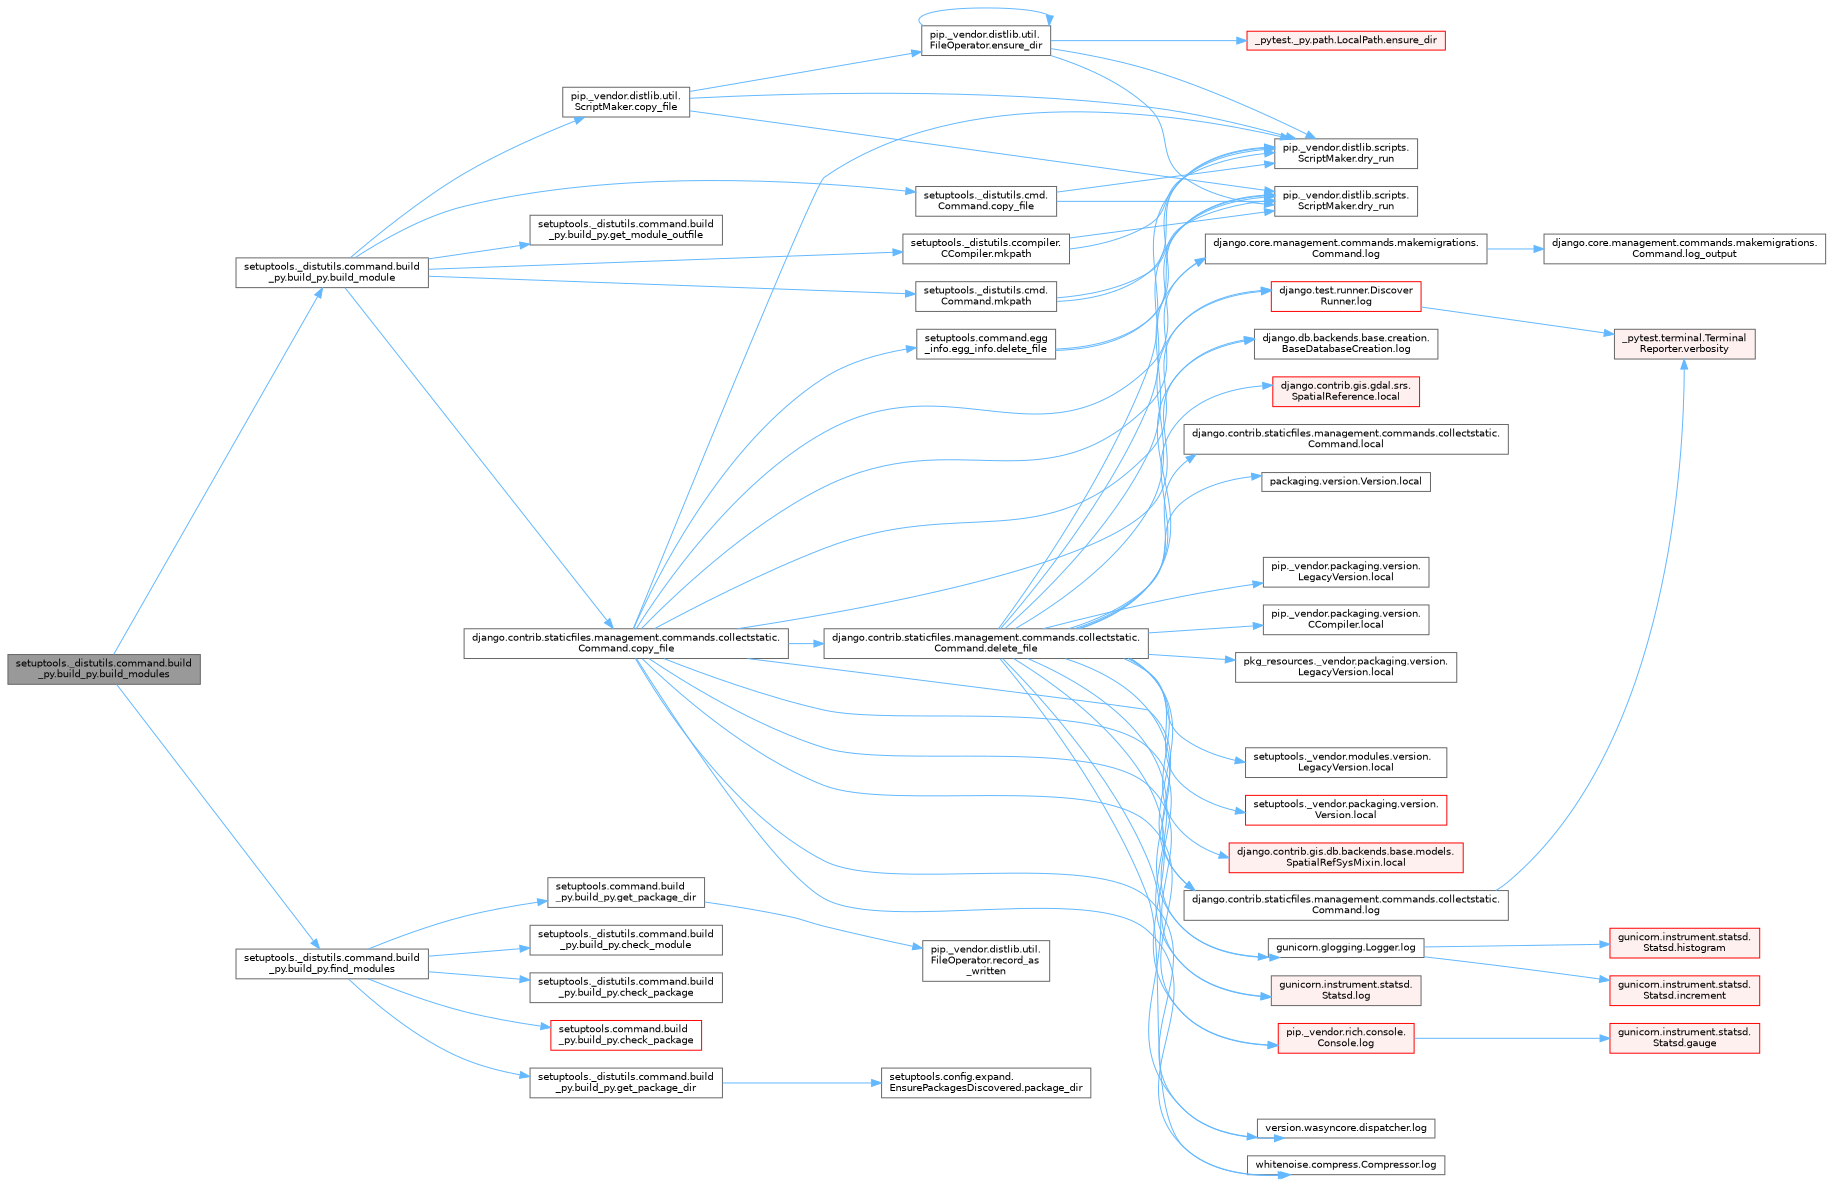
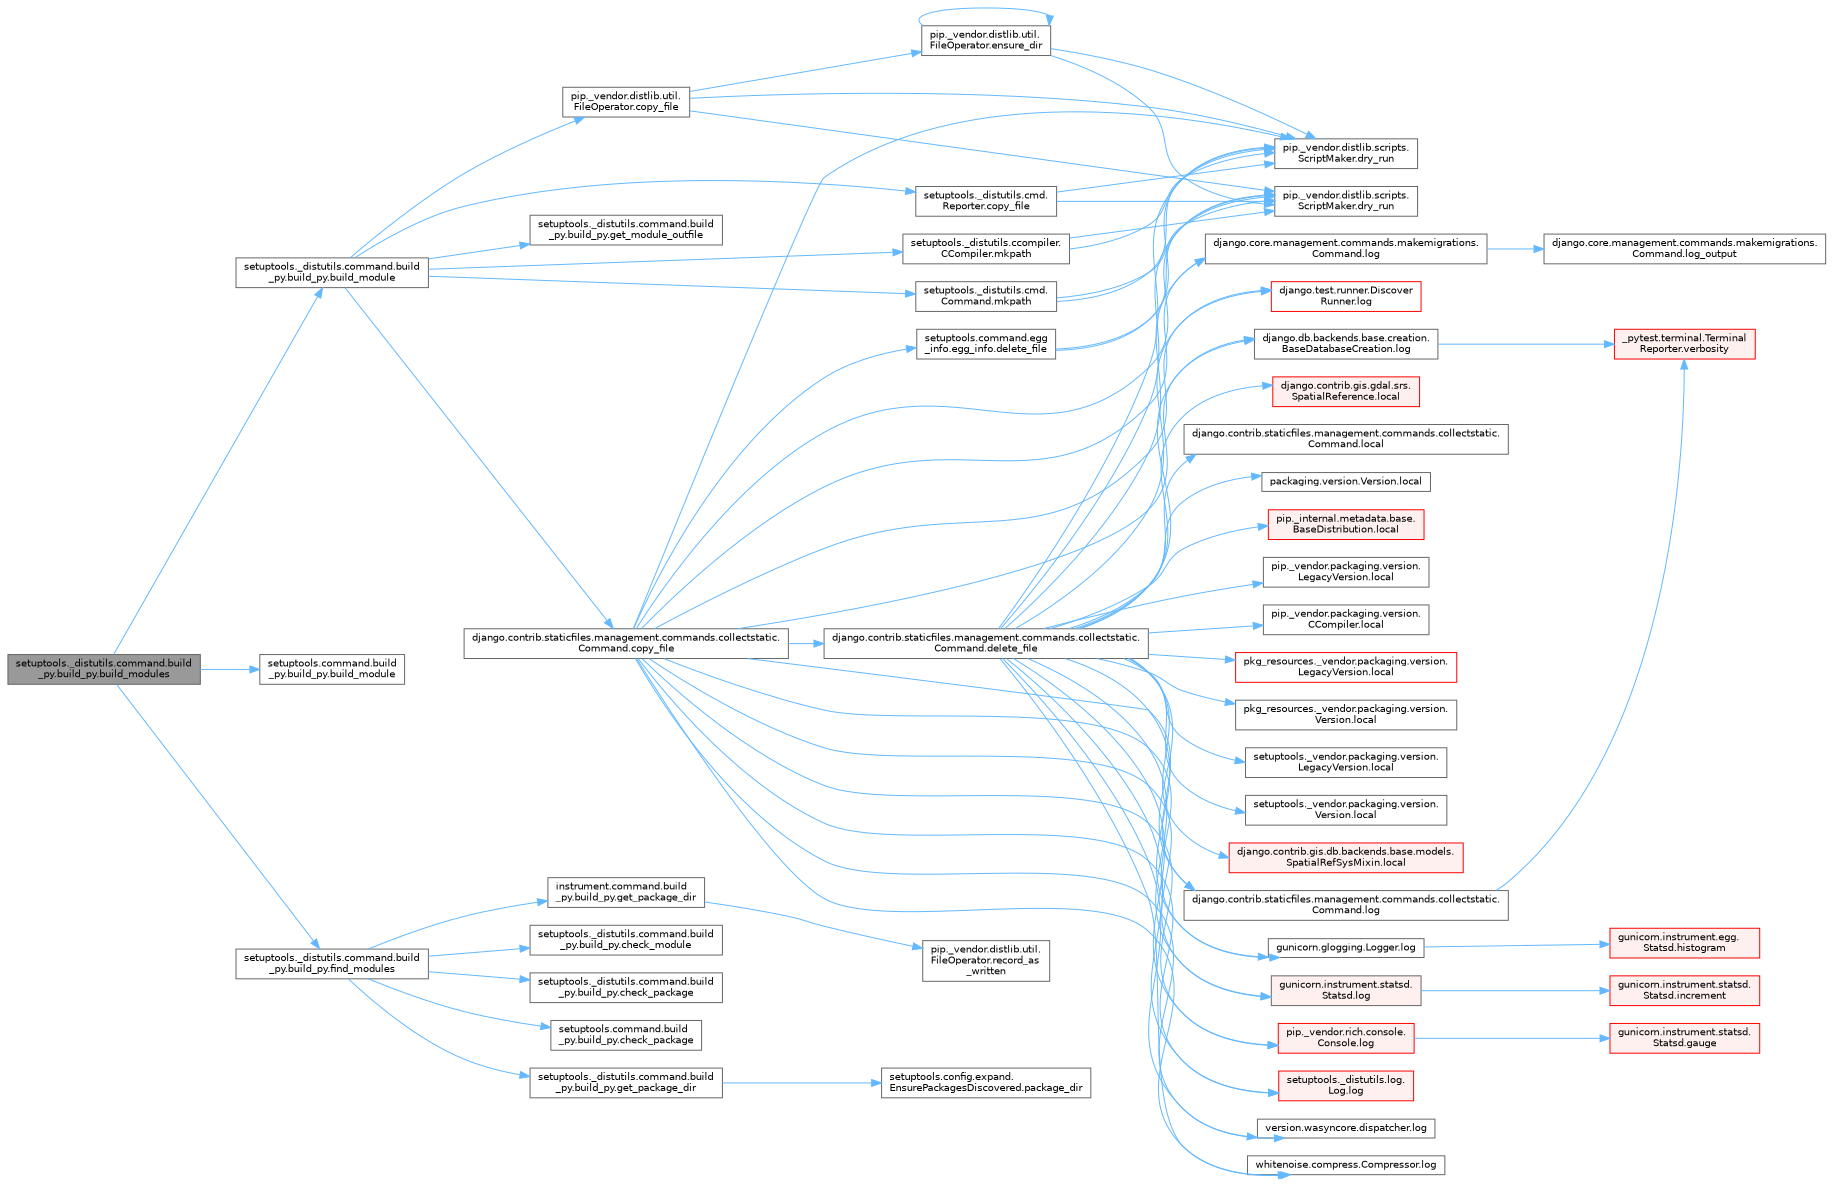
  digraph {
    rankdir=LR
    node [color=grey40 fillcolor=white fontname=Helvetica fontsize=10 shape=box style=filled]
    edge [color=steelblue1 fontname=Helvetica fontsize=10 labelfontname=Helvetica labelfontsize=10 style=solid]
    n1 [color=gray40 fillcolor=grey60 fontcolor=black height=0.2 label="setuptools._distutils.command.build\l_py.build_py.build_modules" width=0.4]
    n2 [height=0.2 label="setuptools._distutils.command.build\l_py.build_py.build_module" width=0.4]
+   n3 [height=0.2 label="setuptools.command.build\l_py.build_py.build_module" width=0.4]
    n4 [height=0.2 label="setuptools._distutils.command.build\l_py.build_py.find_modules" width=0.4]
    n5 [height=0.2 label="django.contrib.staticfiles.management.commands.collectstatic.\lCommand.copy_file" width=0.4]
-   n6 [height=0.2 label="pip._vendor.distlib.util.\lScriptMaker.copy_file" width=0.4]
-   n7 [height=0.2 label="setuptools._distutils.cmd.\lCommand.copy_file" width=0.4]
+   n6 [height=0.2 label="pip._vendor.distlib.util.\lFileOperator.copy_file" width=0.4]
+   n7 [height=0.2 label="setuptools._distutils.cmd.\lReporter.copy_file" width=0.4]
    n8 [height=0.2 label="setuptools._distutils.command.build\l_py.build_py.get_module_outfile" width=0.4]
    n9 [height=0.2 label="setuptools._distutils.ccompiler.\lCCompiler.mkpath" width=0.4]
    n10 [height=0.2 label="setuptools._distutils.cmd.\lCommand.mkpath" width=0.4]
    n11 [height=0.2 label="setuptools._distutils.command.build\l_py.build_py.check_module" width=0.4]
    n12 [height=0.2 label="setuptools._distutils.command.build\l_py.build_py.check_package" width=0.4]
-   n13 [color=red height=0.2 label="setuptools.command.build\l_py.build_py.check_package" width=0.4]
+   n13 [height=0.2 label="setuptools.command.build\l_py.build_py.check_package" width=0.4]
    n14 [height=0.2 label="setuptools._distutils.command.build\l_py.build_py.get_package_dir" width=0.4]
-   n15 [height=0.2 label="setuptools.command.build\l_py.build_py.get_package_dir" width=0.4]
+   n15 [height=0.2 label="instrument.command.build\l_py.build_py.get_package_dir" width=0.4]
    n16 [height=0.2 label="django.contrib.staticfiles.management.commands.collectstatic.\lCommand.delete_file" width=0.4]
    n17 [height=0.2 label="pip._vendor.distlib.scripts.\lScriptMaker.dry_run" width=0.4]
    n18 [height=0.2 label="pip._vendor.distlib.scripts.\lScriptMaker.dry_run" width=0.4]
    n19 [height=0.2 label="django.contrib.staticfiles.management.commands.collectstatic.\lCommand.log" width=0.4]
    n20 [height=0.2 label="django.core.management.commands.makemigrations.\lCommand.log" width=0.4]
    n21 [height=0.2 label="django.db.backends.base.creation.\lBaseDatabaseCreation.log" width=0.4]
    n22 [color=red height=0.2 label="django.test.runner.Discover\lRunner.log" width=0.4]
    n23 [height=0.2 label="gunicorn.glogging.Logger.log" width=0.4]
    n24 [fillcolor="#FFF0F0" height=0.2 label="gunicorn.instrument.statsd.\lStatsd.log" width=0.4]
    n25 [color=red fillcolor="#FFF0F0" height=0.2 label="pip._vendor.rich.console.\lConsole.log" width=0.4]
+   n26 [color=red fillcolor="#FFF0F0" height=0.2 label="setuptools._distutils.log.\lLog.log" width=0.4]
    n27 [height=0.2 label="version.wasyncore.dispatcher.log" width=0.4]
    n28 [height=0.2 label="whitenoise.compress.Compressor.log" width=0.4]
    n29 [height=0.2 label="setuptools.command.egg\l_info.egg_info.delete_file" width=0.4]
    n30 [height=0.2 label="pip._vendor.distlib.util.\lFileOperator.ensure_dir" width=0.4]
    n31 [color=red fillcolor="#FFF0F0" height=0.2 label="django.contrib.gis.db.backends.base.models.\lSpatialRefSysMixin.local" width=0.4]
    n32 [color=red fillcolor="#FFF0F0" height=0.2 label="django.contrib.gis.gdal.srs.\lSpatialReference.local" width=0.4]
    n33 [height=0.2 label="django.contrib.staticfiles.management.commands.collectstatic.\lCommand.local" width=0.4]
    n34 [height=0.2 label="packaging.version.Version.local" width=0.4]
+   n35 [color=red fillcolor="#FFF0F0" height=0.2 label="pip._internal.metadata.base.\lBaseDistribution.local" width=0.4]
    n36 [height=0.2 label="pip._vendor.packaging.version.\lLegacyVersion.local" width=0.4]
    n37 [height=0.2 label="pip._vendor.packaging.version.\lCCompiler.local" width=0.4]
-   n38 [height=0.2 label="pkg_resources._vendor.packaging.version.\lLegacyVersion.local" width=0.4]
-   n40 [height=0.2 label="setuptools._vendor.modules.version.\lLegacyVersion.local" width=0.4]
-   n41 [color=red height=0.2 label="setuptools._vendor.packaging.version.\lVersion.local" width=0.4]
-   n42 [fillcolor="#FFF0F0" height=0.2 label="_pytest.terminal.Terminal\lReporter.verbosity" width=0.4]
+   n38 [color=red height=0.2 label="pkg_resources._vendor.packaging.version.\lLegacyVersion.local" width=0.4]
+   n39 [height=0.2 label="pkg_resources._vendor.packaging.version.\lVersion.local" width=0.4]
+   n40 [height=0.2 label="setuptools._vendor.packaging.version.\lLegacyVersion.local" width=0.4]
+   n41 [height=0.2 label="setuptools._vendor.packaging.version.\lVersion.local" width=0.4]
+   n42 [color=red fillcolor="#FFF0F0" height=0.2 label="_pytest.terminal.Terminal\lReporter.verbosity" width=0.4]
    n43 [height=0.2 label="django.core.management.commands.makemigrations.\lCommand.log_output" width=0.4]
-   n44 [color=red fillcolor="#FFF0F0" height=0.2 label="gunicorn.instrument.statsd.\lStatsd.histogram" width=0.4]
+   n44 [color=red fillcolor="#FFF0F0" height=0.2 label="gunicorn.instrument.egg.\lStatsd.histogram" width=0.4]
    n45 [color=red fillcolor="#FFF0F0" height=0.2 label="gunicorn.instrument.statsd.\lStatsd.increment" width=0.4]
    n46 [color=red fillcolor="#FFF0F0" height=0.2 label="gunicorn.instrument.statsd.\lStatsd.gauge" width=0.4]
-   n47 [color=red fillcolor="#FFF0F0" height=0.2 label="_pytest._py.path.LocalPath.ensure_dir" width=0.4]
    n48 [height=0.2 label="pip._vendor.distlib.util.\lFileOperator.record_as\l_written" width=0.4]
    n49 [height=0.2 label="setuptools.config.expand.\lEnsurePackagesDiscovered.package_dir" width=0.4]
    n1 -> n2
+   n1 -> n3
    n1 -> n4
    n2 -> n5
    n2 -> n6
    n2 -> n7
    n2 -> n8
    n2 -> n9
    n2 -> n10
    n4 -> n11
    n4 -> n12
    n4 -> n13
    n4 -> n14
    n4 -> n15
    n5 -> n16
    n5 -> n17
    n5 -> n18
    n5 -> n19
    n5 -> n20
    n5 -> n21
    n5 -> n22
    n5 -> n23
    n5 -> n24
    n5 -> n25
+   n5 -> n26
    n5 -> n27
    n5 -> n28
    n5 -> n29
    n6 -> n17
    n6 -> n18
    n6 -> n30
    n7 -> n17
    n7 -> n18
    n9 -> n17
    n9 -> n18
    n10 -> n17
    n10 -> n18
    n14 -> n49
    n15 -> n48
    n16 -> n17
    n16 -> n18
    n16 -> n19
    n16 -> n20
    n16 -> n21
    n16 -> n22
    n16 -> n23
    n16 -> n24
    n16 -> n25
+   n16 -> n26
    n16 -> n27
    n16 -> n28
    n16 -> n31
    n16 -> n32
    n16 -> n33
    n16 -> n34
+   n16 -> n35
    n16 -> n36
    n16 -> n37
    n16 -> n38
+   n16 -> n39
    n16 -> n40
    n16 -> n41
    n19 -> n42
    n20 -> n43
-   n22 -> n42
+   n21 -> n42
    n23 -> n44
-   n23 -> n45
+   n24 -> n45
    n25 -> n46
    n29 -> n17
    n29 -> n18
    n30 -> n17
    n30 -> n18
    n30 -> n30
-   n30 -> n47
  }
